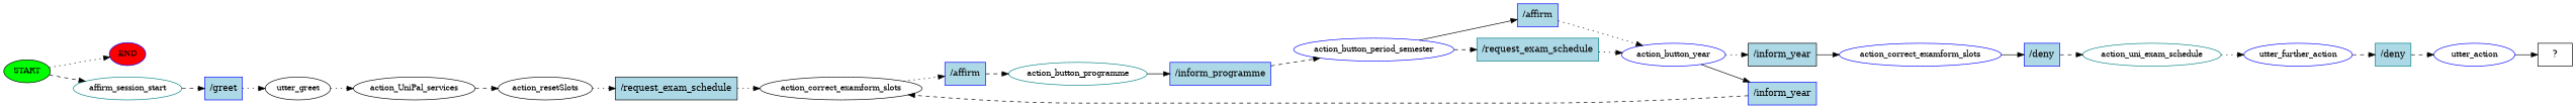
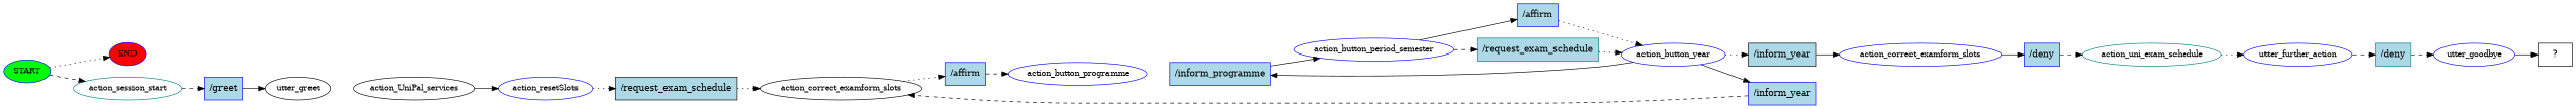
  digraph {
    rankdir=LR
    node [color=blue fontsize=12]
    edge [style=dotted]
-   n1 [color=black fillcolor=green label=START style=filled]
+   n1 [fillcolor=green label=START style=filled]
    n2 [fillcolor=red label=END style=filled]
-   n3 [color=teal label=affirm_session_start]
+   n3 [color=teal label=action_session_start]
    n4 [fillcolor=lightblue label="/greet" shape=rect style=filled fontsize=""]
    n5 [color=black label=utter_greet]
    n6 [color=black label=action_UniPal_services]
-   n7 [color=black label=action_resetSlots]
+   n7 [label=action_resetSlots]
    n8 [color=black fillcolor=lightblue label="/request_exam_schedule" shape=rect style=filled fontsize=""]
    n9 [color=black label=action_correct_examform_slots]
    n10 [fillcolor=lightblue label="/affirm" shape=rect style=filled fontsize=""]
-   n11 [color=teal label=action_button_programme]
+   n11 [label=action_button_programme]
    n12 [fillcolor=lightblue label="/inform_programme" shape=rect style=filled fontsize=""]
    n13 [label=action_button_period_semester]
    n14 [fillcolor=lightblue label="/affirm" shape=rect style=filled fontsize=""]
    n15 [color=teal fillcolor=lightblue label="/request_exam_schedule" shape=rect style=filled fontsize=""]
    n16 [label=action_button_year]
    n17 [fillcolor=lightblue label="/inform_year" shape=rect style=filled fontsize=""]
    n18 [color=black fillcolor=lightblue label="/inform_year" shape=rect style=filled fontsize=""]
    n19 [label=action_correct_examform_slots]
    n20 [fillcolor=lightblue label="/deny" shape=rect style=filled fontsize=""]
    n21 [color=teal label=action_uni_exam_schedule]
    n22 [label=utter_further_action]
    n23 [color=teal fillcolor=lightblue label="/deny" shape=rect style=filled fontsize=""]
-   n24 [label=utter_action]
+   n24 [label=utter_goodbye]
    n25 [color=black label="  ?  " shape=rect fontsize=""]
    n1 -> n2
    n1 -> n3 [style=dashed]
    n3 -> n4 [style=dashed]
-   n4 -> n5
-   n5 -> n6
-   n6 -> n7 [style=dashed]
+   n4 -> n5 [style=solid]
+   n6 -> n7 [style=solid]
    n7 -> n8
    n8 -> n9
    n9 -> n10
    n10 -> n11 [style=dashed]
-   n11 -> n12 [style=solid]
-   n12 -> n13 [style=dashed]
+   n16 -> n12 [style=solid]
+   n12 -> n13 [style=solid]
    n13 -> n14 [style=solid]
    n13 -> n15 [style=dashed]
    n14 -> n16
    n15 -> n16
    n16 -> n17 [style=solid]
    n16 -> n18
    n17 -> n9 [style=dashed]
    n18 -> n19 [style=solid]
    n19 -> n20 [style=solid]
    n20 -> n21 [style=dashed]
    n21 -> n22
    n22 -> n23 [style=dashed]
    n23 -> n24 [style=dashed]
    n24 -> n25 [style=solid]
  }
